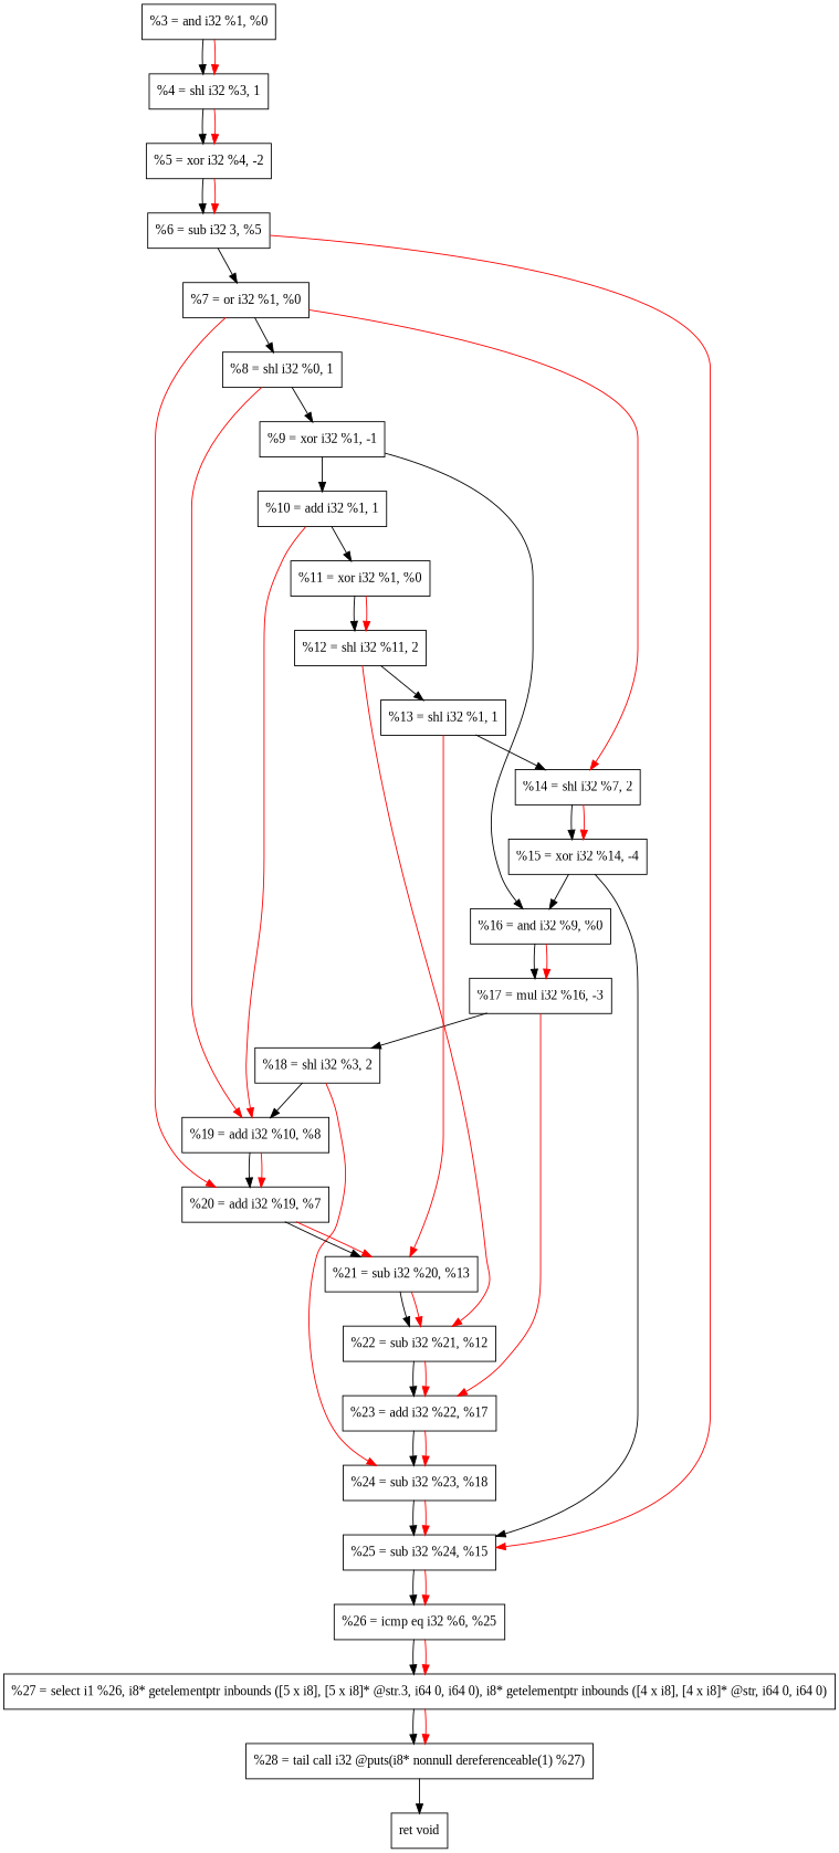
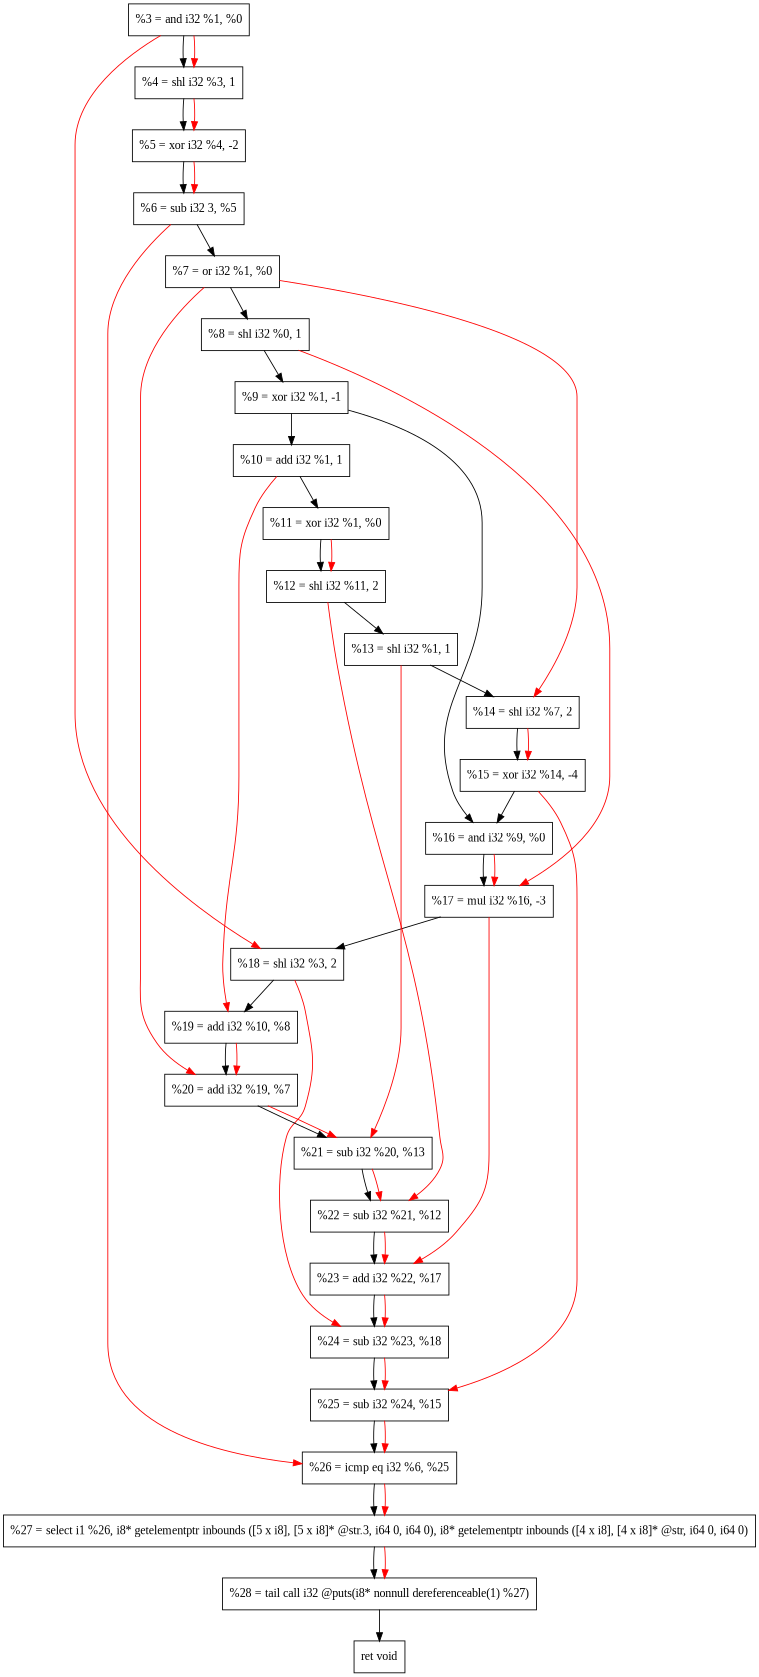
  digraph {
    fontname="Liberation Serif"
    node [fontname="Liberation Serif" shape=record]
    edge [fontname="Liberation Serif"]
    n1 [label="  %3 = and i32 %1, %0"]
    n2 [label="  %4 = shl i32 %3, 1"]
    n3 [label="  %18 = shl i32 %3, 2"]
    n4 [label="  %5 = xor i32 %4, -2"]
    n5 [label="  %19 = add i32 %10, %8"]
    n6 [label="  %24 = sub i32 %23, %18"]
    n7 [label="  %6 = sub i32 3, %5"]
    n8 [label="  %7 = or i32 %1, %0"]
    n9 [label="  %26 = icmp eq i32 %6, %25"]
    n10 [label="  %8 = shl i32 %0, 1"]
    n11 [label="  %14 = shl i32 %7, 2"]
    n12 [label="  %20 = add i32 %19, %7"]
    n13 [label="  %27 = select i1 %26, i8* getelementptr inbounds ([5 x i8], [5 x i8]* @str.3, i64 0, i64 0), i8* getelementptr inbounds ([4 x i8], [4 x i8]* @str, i64 0, i64 0)"]
    n14 [label="  %9 = xor i32 %1, -1"]
    n15 [label="  %15 = xor i32 %14, -4"]
    n16 [label="  %21 = sub i32 %20, %13"]
    n17 [label="  %10 = add i32 %1, 1"]
    n18 [label="  %16 = and i32 %9, %0"]
    n19 [label="  %11 = xor i32 %1, %0"]
    n20 [label="  %17 = mul i32 %16, -3"]
    n21 [label="  %12 = shl i32 %11, 2"]
    n22 [label="  %13 = shl i32 %1, 1"]
    n23 [label="  %22 = sub i32 %21, %12"]
    n24 [label="  %23 = add i32 %22, %17"]
    n25 [label="  %25 = sub i32 %24, %15"]
    n26 [label="  %28 = tail call i32 @puts(i8* nonnull dereferenceable(1) %27)"]
    n27 [label="  ret void"]
    n1 -> n2
    n1 -> n2 [color=red]
+   n1 -> n3 [color=red]
    n2 -> n4
    n2 -> n4 [color=red]
    n3 -> n5
    n3 -> n6 [color=red]
    n4 -> n7
    n4 -> n7 [color=red]
    n5 -> n12
    n5 -> n12 [color=red]
    n6 -> n25
    n6 -> n25 [color=red]
    n7 -> n8
-   n7 -> n25 [color=red]
+   n7 -> n9 [color=red]
    n8 -> n10
    n8 -> n11 [color=red]
    n8 -> n12 [color=red]
    n9 -> n13
    n9 -> n13 [color=red]
-   n10 -> n5 [color=red]
+   n10 -> n20 [color=red]
    n10 -> n14
    n11 -> n15
    n11 -> n15 [color=red]
    n12 -> n16
    n12 -> n16 [color=red]
    n13 -> n26
    n13 -> n26 [color=red]
    n14 -> n17
    n14 -> n18 [color=black]
    n15 -> n18
-   n15 -> n25 [color=black]
+   n15 -> n25 [color=red]
    n16 -> n23
    n16 -> n23 [color=red]
    n17 -> n5 [color=red]
    n17 -> n19
    n18 -> n20
    n18 -> n20 [color=red]
    n19 -> n21
    n19 -> n21 [color=red]
    n20 -> n3
    n20 -> n24 [color=red]
    n21 -> n22
    n21 -> n23 [color=red]
    n22 -> n11
    n22 -> n16 [color=red]
    n23 -> n24
    n23 -> n24 [color=red]
    n24 -> n6
    n24 -> n6 [color=red]
    n25 -> n9
    n25 -> n9 [color=red]
    n26 -> n27
  }
